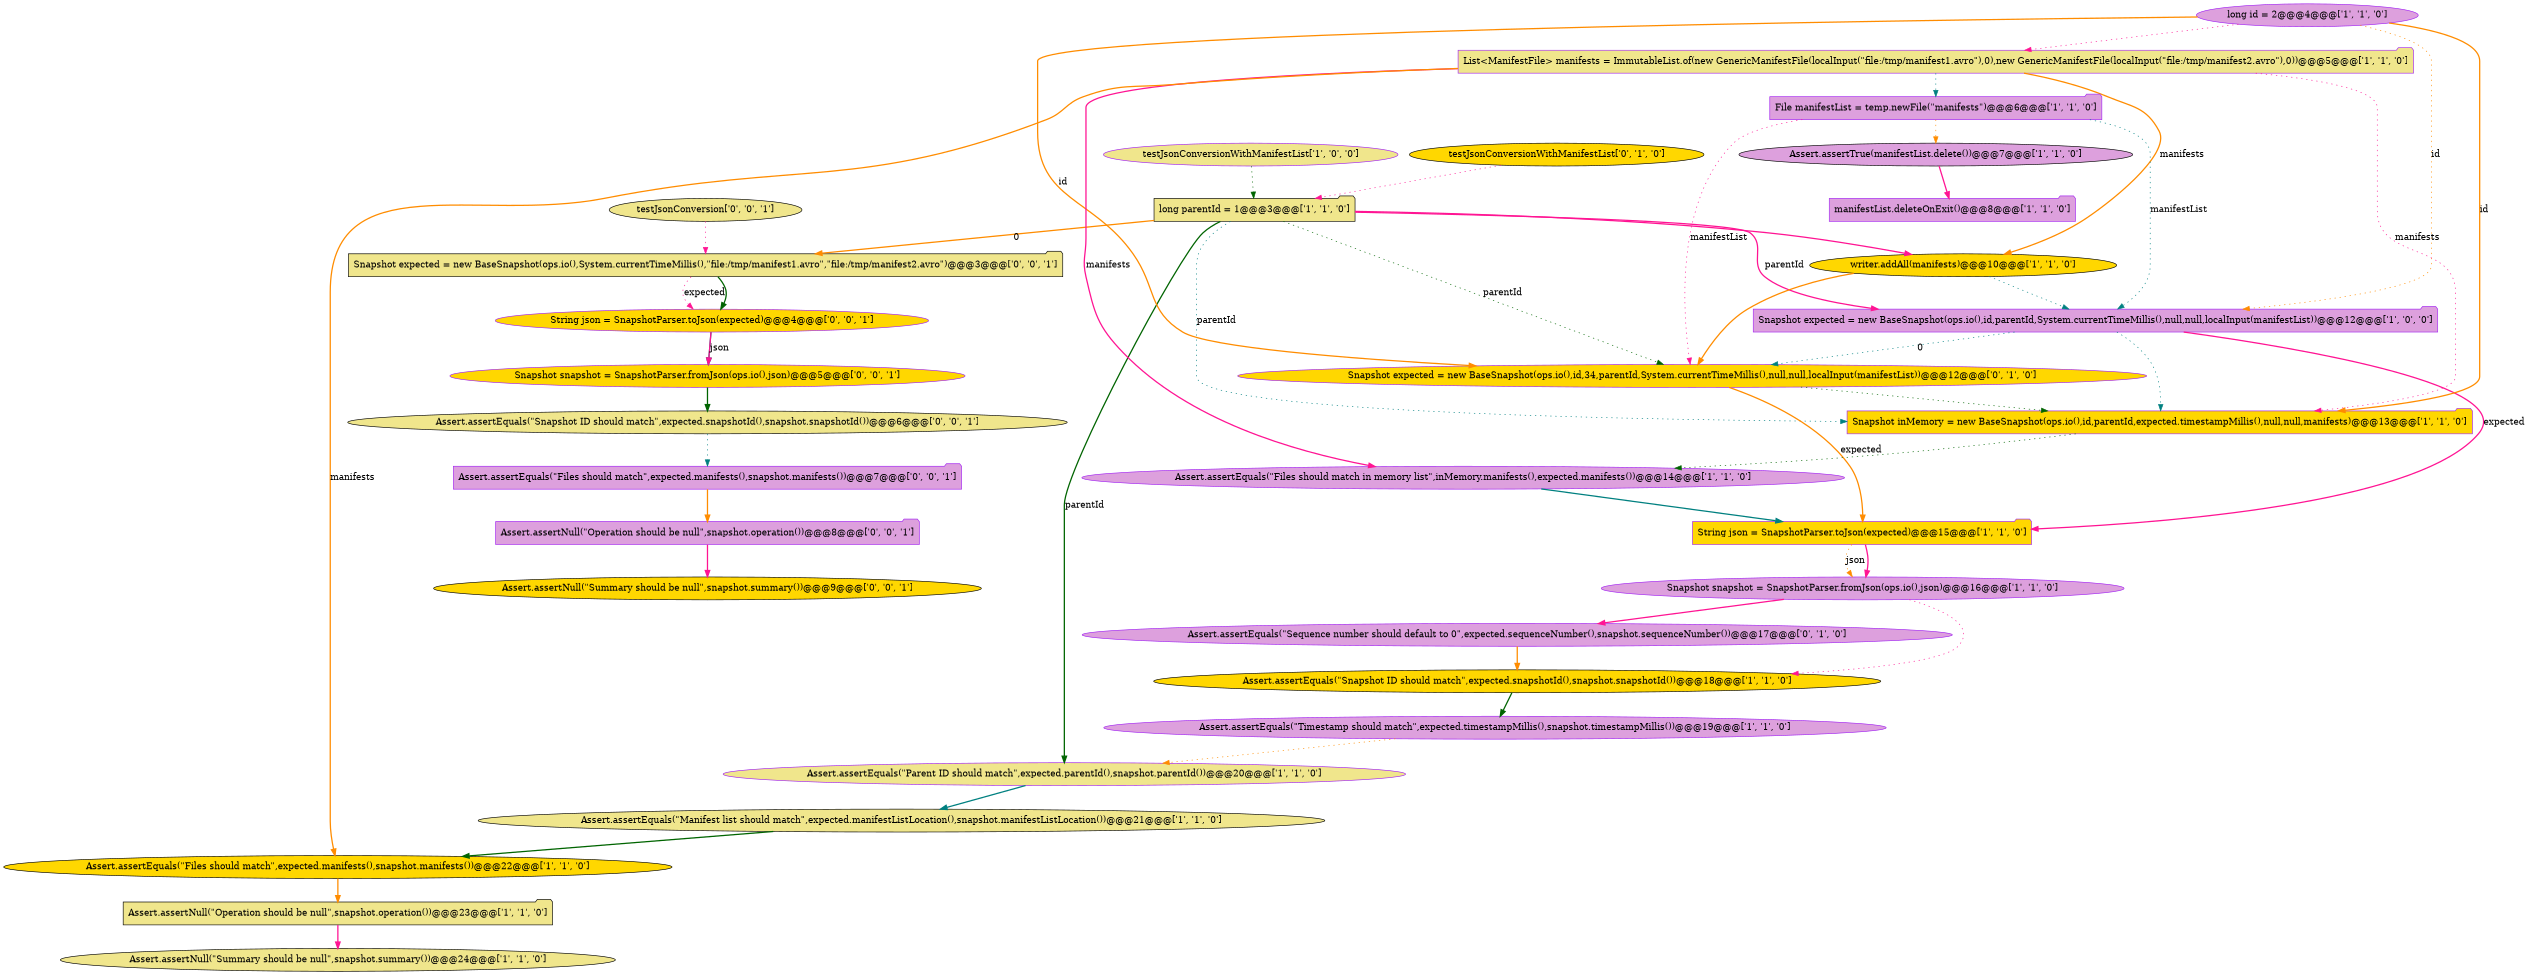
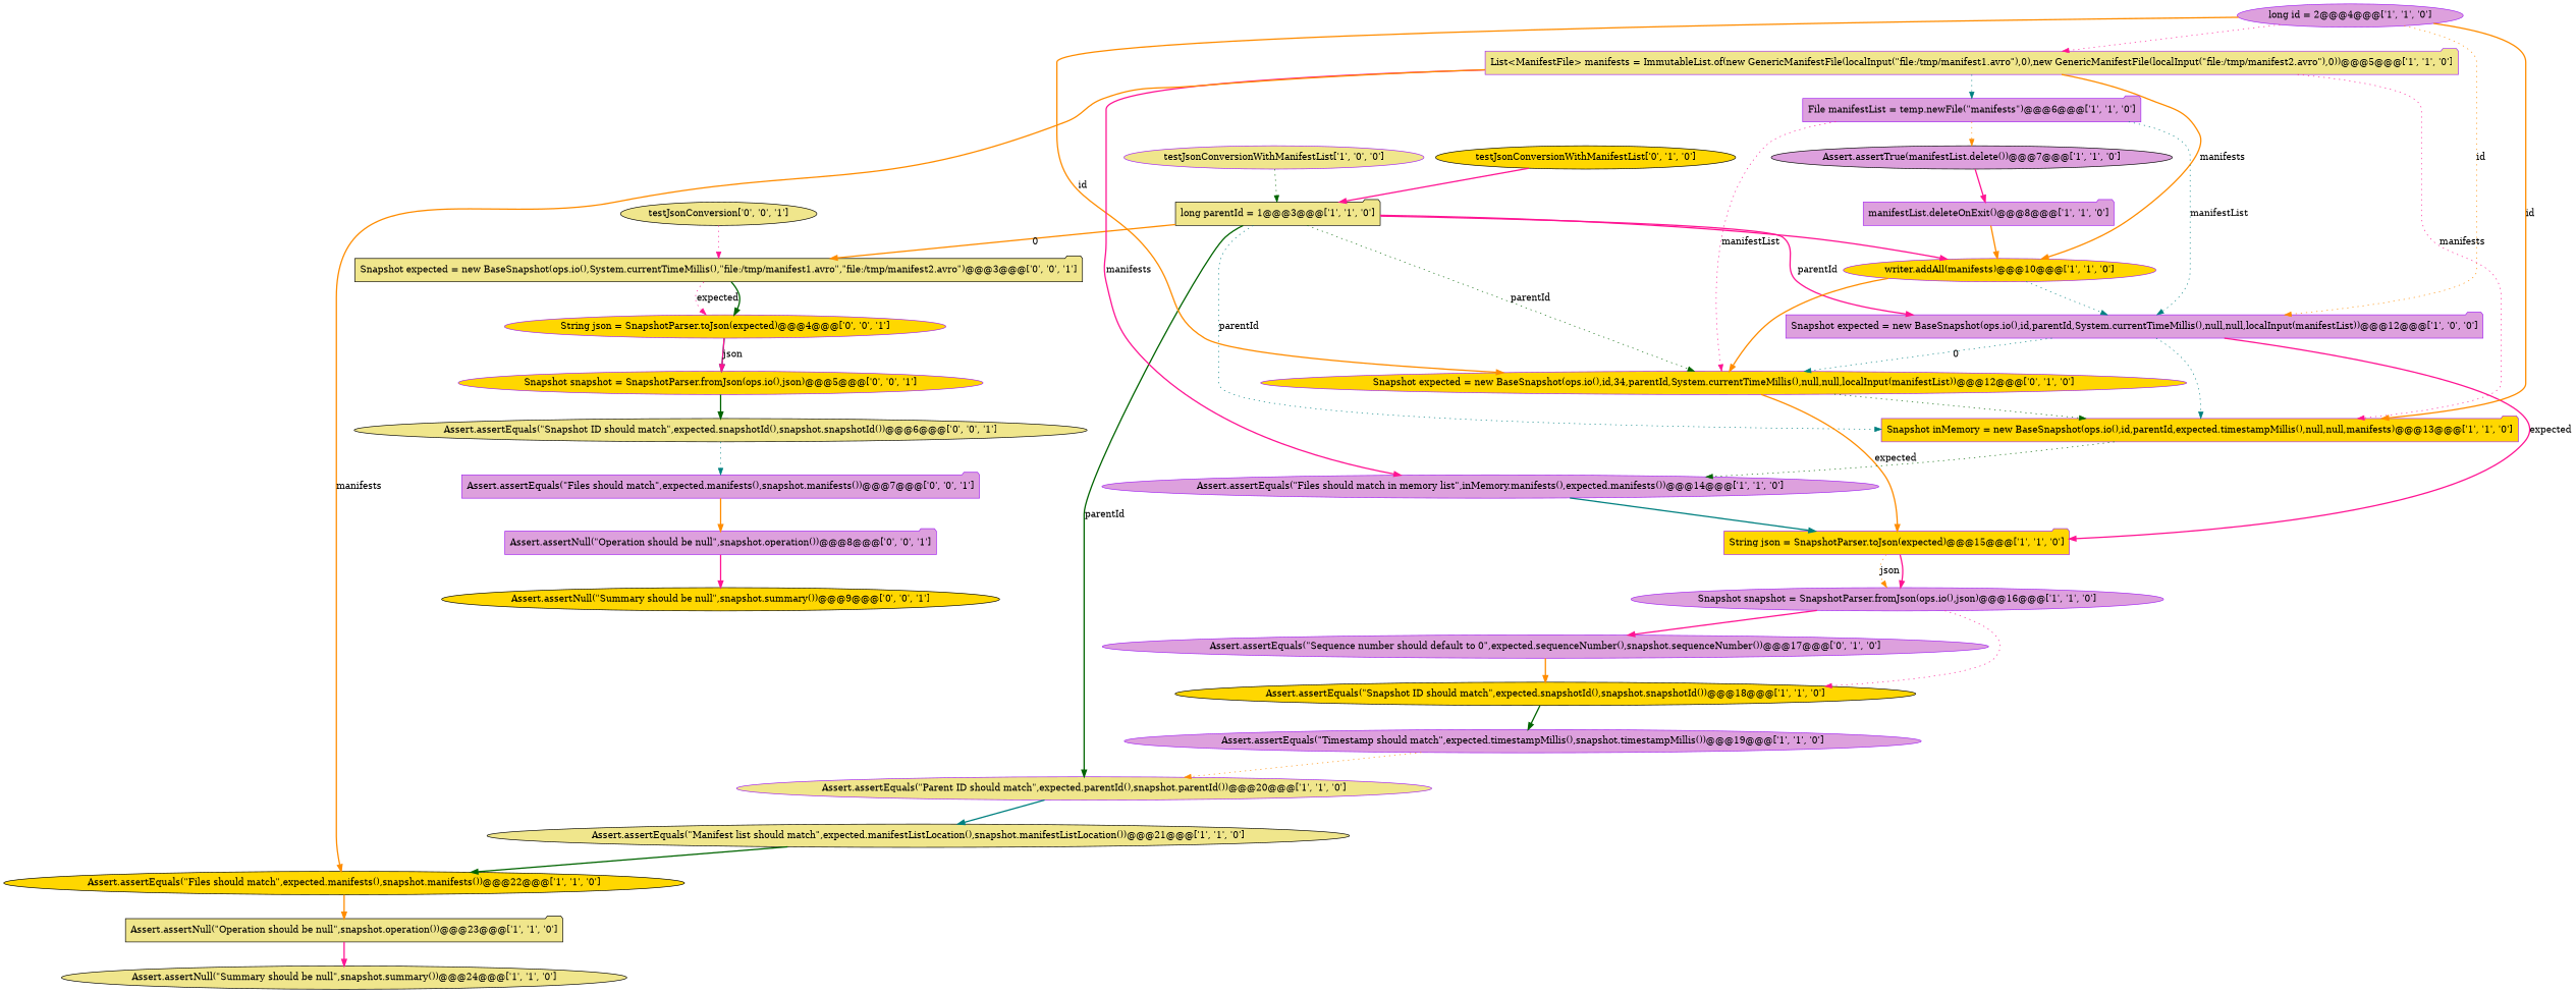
  digraph {
    node [color=purple fillcolor=plum shape=ellipse style=filled]
    edge [color=deeppink style=bold]
    n1 [color=black fillcolor=gold label="testJsonConversionWithManifestList['0', '1', '0']"]
    n2 [color=black fillcolor=khaki label="long parentId = 1@@@3@@@['1', '1', '0']" shape=folder]
    n3 [fillcolor=gold label="Snapshot expected = new BaseSnapshot(ops.io(),id,34,parentId,System.currentTimeMillis(),null,null,localInput(manifestList))@@@12@@@['0', '1', '0']"]
    n4 [fillcolor=gold label="Snapshot inMemory = new BaseSnapshot(ops.io(),id,parentId,expected.timestampMillis(),null,null,manifests)@@@13@@@['1', '1', '0']" shape=folder]
    n5 [label="Snapshot expected = new BaseSnapshot(ops.io(),id,parentId,System.currentTimeMillis(),null,null,localInput(manifestList))@@@12@@@['1', '0', '0']" shape=folder]
    n6 [fillcolor=khaki label="Assert.assertEquals(\"Parent ID should match\",expected.parentId(),snapshot.parentId())@@@20@@@['1', '1', '0']"]
    n7 [color=black fillcolor=khaki label="Snapshot expected = new BaseSnapshot(ops.io(),System.currentTimeMillis(),\"file:/tmp/manifest1.avro\",\"file:/tmp/manifest2.avro\")@@@3@@@['0', '0', '1']" shape=folder]
-   n8 [color=black fillcolor=gold label="writer.addAll(manifests)@@@10@@@['1', '1', '0']"]
+   n8 [fillcolor=gold label="writer.addAll(manifests)@@@10@@@['1', '1', '0']"]
    n9 [color=black fillcolor=khaki label="Assert.assertNull(\"Operation should be null\",snapshot.operation())@@@23@@@['1', '1', '0']" shape=folder]
    n10 [color=black fillcolor=khaki label="Assert.assertNull(\"Summary should be null\",snapshot.summary())@@@24@@@['1', '1', '0']"]
    n11 [fillcolor=gold label="String json = SnapshotParser.toJson(expected)@@@15@@@['1', '1', '0']" shape=folder]
    n12 [label="Assert.assertEquals(\"Files should match in memory list\",inMemory.manifests(),expected.manifests())@@@14@@@['1', '1', '0']"]
    n13 [label="Snapshot snapshot = SnapshotParser.fromJson(ops.io(),json)@@@16@@@['1', '1', '0']"]
    n14 [fillcolor=khaki label="testJsonConversionWithManifestList['1', '0', '0']"]
    n15 [label="long id = 2@@@4@@@['1', '1', '0']"]
    n16 [fillcolor=khaki label="List<ManifestFile> manifests = ImmutableList.of(new GenericManifestFile(localInput(\"file:/tmp/manifest1.avro\"),0),new GenericManifestFile(localInput(\"file:/tmp/manifest2.avro\"),0))@@@5@@@['1', '1', '0']" shape=folder]
    n17 [color=black fillcolor=khaki label="Assert.assertEquals(\"Manifest list should match\",expected.manifestListLocation(),snapshot.manifestListLocation())@@@21@@@['1', '1', '0']"]
    n18 [fillcolor=gold label="String json = SnapshotParser.toJson(expected)@@@4@@@['0', '0', '1']"]
    n19 [color=black fillcolor=gold label="Assert.assertNull(\"Summary should be null\",snapshot.summary())@@@9@@@['0', '0', '1']"]
    n20 [color=black label="Assert.assertTrue(manifestList.delete())@@@7@@@['1', '1', '0']"]
    n21 [label="manifestList.deleteOnExit()@@@8@@@['1', '1', '0']" shape=folder]
    n22 [color=black fillcolor=khaki label="testJsonConversion['0', '0', '1']"]
    n23 [label="Assert.assertEquals(\"Timestamp should match\",expected.timestampMillis(),snapshot.timestampMillis())@@@19@@@['1', '1', '0']"]
    n24 [fillcolor=gold label="Snapshot snapshot = SnapshotParser.fromJson(ops.io(),json)@@@5@@@['0', '0', '1']"]
    n25 [color=black fillcolor=khaki label="Assert.assertEquals(\"Snapshot ID should match\",expected.snapshotId(),snapshot.snapshotId())@@@6@@@['0', '0', '1']"]
    n26 [label="Assert.assertEquals(\"Files should match\",expected.manifests(),snapshot.manifests())@@@7@@@['0', '0', '1']" shape=folder]
    n27 [color=black fillcolor=gold label="Assert.assertEquals(\"Files should match\",expected.manifests(),snapshot.manifests())@@@22@@@['1', '1', '0']"]
    n28 [label="Assert.assertNull(\"Operation should be null\",snapshot.operation())@@@8@@@['0', '0', '1']" shape=folder]
    n29 [label="File manifestList = temp.newFile(\"manifests\")@@@6@@@['1', '1', '0']" shape=folder]
    n30 [label="Assert.assertEquals(\"Sequence number should default to 0\",expected.sequenceNumber(),snapshot.sequenceNumber())@@@17@@@['0', '1', '0']"]
    n31 [color=black fillcolor=gold label="Assert.assertEquals(\"Snapshot ID should match\",expected.snapshotId(),snapshot.snapshotId())@@@18@@@['1', '1', '0']"]
-   n1 -> n2 [style=dotted]
+   n1 -> n2
    n2 -> n3 [color=darkgreen label=parentId style=dotted]
    n2 -> n4 [color=teal label=parentId style=dotted]
    n2 -> n5 [label=parentId]
    n2 -> n6 [color=darkgreen label=parentId]
    n2 -> n7 [color=darkorange label=0]
    n2 -> n8
    n3 -> n4 [color=darkgreen style=dotted]
    n3 -> n11 [color=darkorange label=expected]
    n4 -> n12 [color=darkgreen style=dotted]
    n5 -> n3 [color=teal label=0 style=dotted]
    n5 -> n4 [color=teal style=dotted]
    n5 -> n11 [label=expected]
    n6 -> n17 [color=teal]
    n7 -> n18 [label=expected style=dotted]
    n7 -> n18 [color=darkgreen]
    n8 -> n3 [color=darkorange]
    n8 -> n5 [color=teal style=dotted]
    n9 -> n10
    n11 -> n13
    n11 -> n13 [color=darkorange label=json style=dotted]
    n12 -> n11 [color=teal]
    n13 -> n30
    n13 -> n31 [style=dotted]
    n14 -> n2 [color=darkgreen style=dotted]
    n15 -> n3 [color=darkorange label=id]
    n15 -> n4 [color=darkorange label=id]
    n15 -> n5 [color=darkorange label=id style=dotted]
    n15 -> n16 [style=dotted]
    n16 -> n4 [label=manifests style=dotted]
    n16 -> n8 [color=darkorange label=manifests]
    n16 -> n12 [label=manifests]
    n16 -> n27 [color=darkorange label=manifests]
    n16 -> n29 [color=teal style=dotted]
    n17 -> n27 [color=darkgreen]
    n18 -> n24 [color=teal]
    n18 -> n24 [label=json]
    n20 -> n21
+   n21 -> n8 [color=darkorange]
    n22 -> n7 [style=dotted]
    n23 -> n6 [color=darkorange style=dotted]
    n24 -> n25 [color=darkgreen]
    n25 -> n26 [color=teal style=dotted]
    n26 -> n28 [color=darkorange]
    n27 -> n9 [color=darkorange]
    n28 -> n19
    n29 -> n3 [label=manifestList style=dotted]
    n29 -> n5 [color=teal label=manifestList style=dotted]
    n29 -> n20 [color=darkorange style=dotted]
    n30 -> n31 [color=darkorange]
    n31 -> n23 [color=darkgreen]
  }
